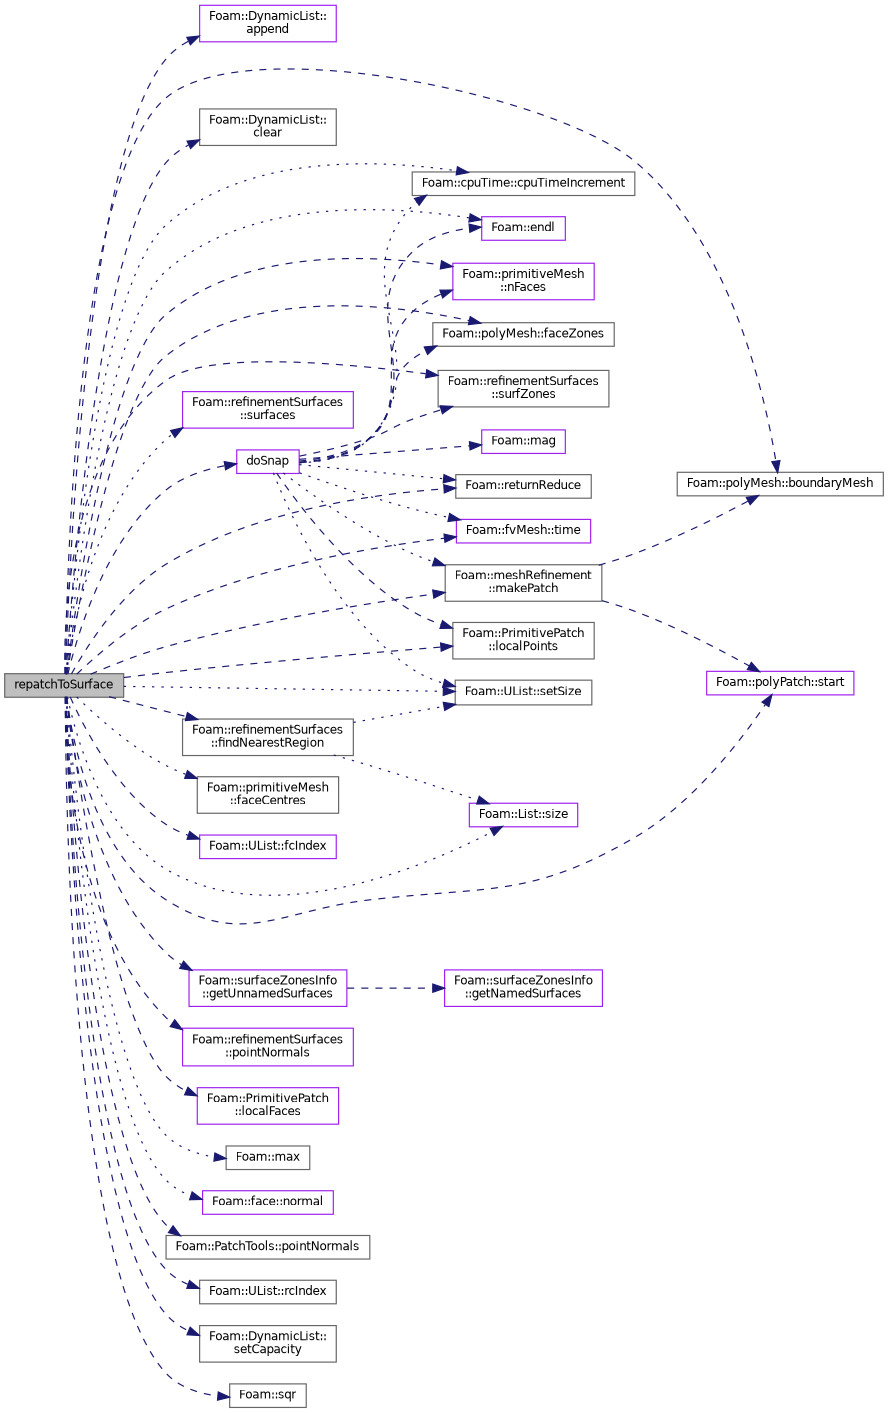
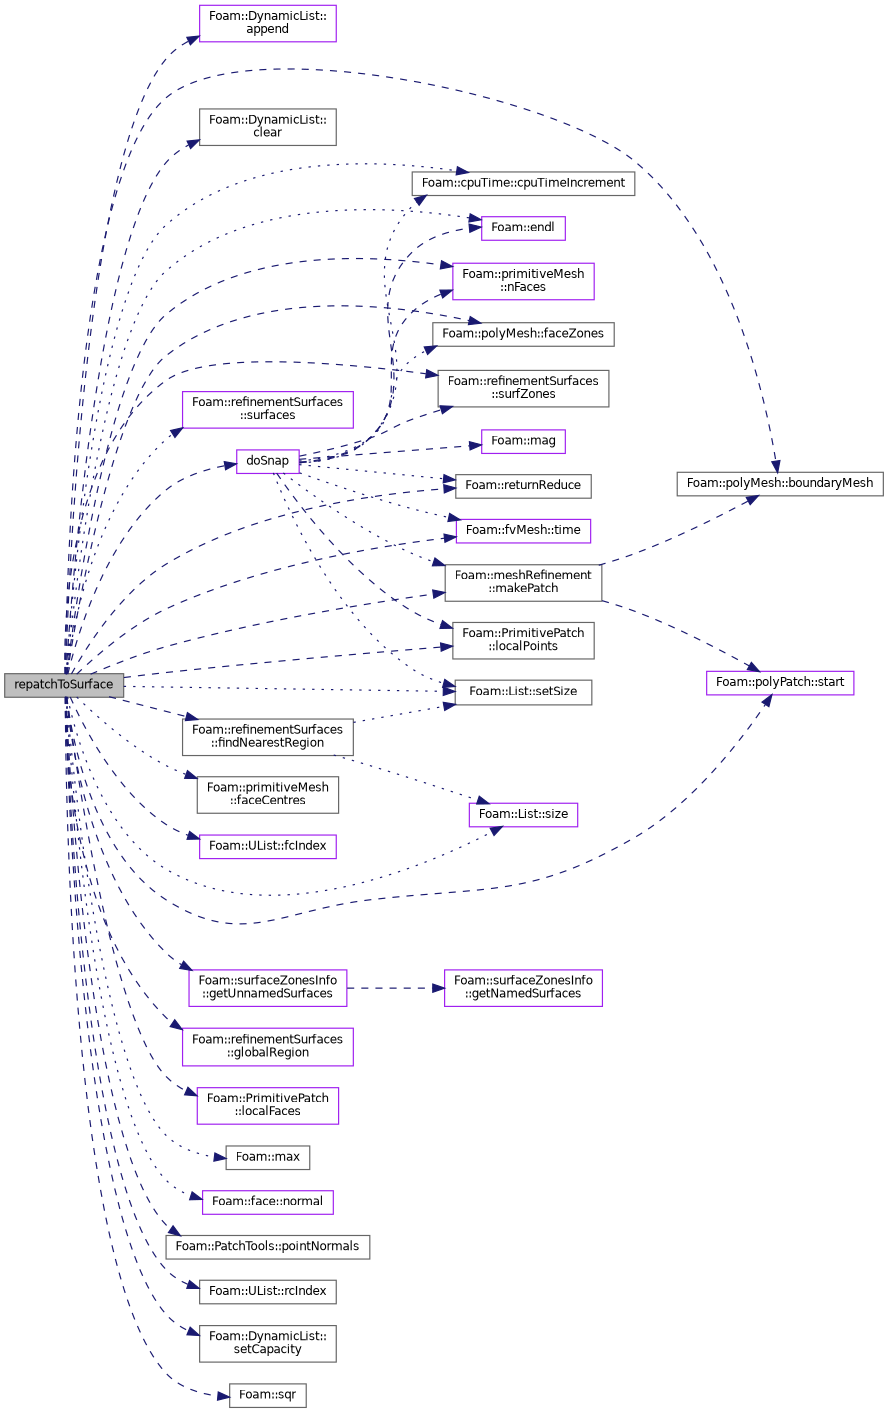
  digraph {
    rankdir=LR
    node [color=gray40 fontname=Helvetica fontsize=10 shape=record]
    edge [color=midnightblue fontname=Helvetica fontsize=10 labelfontname=Helvetica labelfontsize=10 style=dashed]
    n1 [fillcolor=grey75 fontcolor=black height=0.2 label=repatchToSurface style=filled width=0.4]
    n2 [color=purple height=0.2 label="Foam::DynamicList::\lappend" width=0.4]
    n3 [height=0.2 label="Foam::polyMesh::boundaryMesh" width=0.4]
    n4 [height=0.2 label="Foam::DynamicList::\lclear" width=0.4]
    n5 [height=0.2 label="Foam::cpuTime::cpuTimeIncrement" width=0.4]
    n6 [color=purple height=0.2 label=doSnap width=0.4]
    n7 [color=purple height=0.2 label="Foam::endl" width=0.4]
    n8 [color=purple height=0.2 label="Foam::primitiveMesh\l::nFaces" width=0.4]
    n9 [height=0.2 label="Foam::polyMesh::faceZones" width=0.4]
    n10 [color=purple height=0.2 label="Foam::refinementSurfaces\l::surfaces" width=0.4]
    n11 [height=0.2 label="Foam::refinementSurfaces\l::surfZones" width=0.4]
    n12 [height=0.2 label="Foam::returnReduce" width=0.4]
    n13 [color=purple height=0.2 label="Foam::fvMesh::time" width=0.4]
    n14 [height=0.2 label="Foam::meshRefinement\l::makePatch" width=0.4]
    n15 [color=purple height=0.2 label="Foam::polyPatch::start" width=0.4]
-   n16 [height=0.2 label="Foam::UList::setSize" width=0.4]
+   n16 [height=0.2 label="Foam::List::setSize" width=0.4]
    n17 [height=0.2 label="Foam::PrimitivePatch\l::localPoints" width=0.4]
    n18 [height=0.2 label="Foam::primitiveMesh\l::faceCentres" width=0.4]
    n19 [color=purple height=0.2 label="Foam::UList::fcIndex" width=0.4]
    n20 [height=0.2 label="Foam::refinementSurfaces\l::findNearestRegion" width=0.4]
    n21 [color=purple height=0.2 label="Foam::List::size" width=0.4]
    n22 [color=purple height=0.2 label="Foam::surfaceZonesInfo\l::getUnnamedSurfaces" width=0.4]
-   n23 [color=purple height=0.2 label="Foam::refinementSurfaces\l::pointNormals" width=0.4]
+   n23 [color=purple height=0.2 label="Foam::refinementSurfaces\l::globalRegion" width=0.4]
    n24 [color=purple height=0.2 label="Foam::PrimitivePatch\l::localFaces" width=0.4]
    n25 [height=0.2 label="Foam::max" width=0.4]
    n26 [color=purple height=0.2 label="Foam::face::normal" width=0.4]
    n27 [height=0.2 label="Foam::PatchTools::pointNormals" width=0.4]
    n28 [height=0.2 label="Foam::UList::rcIndex" width=0.4]
    n29 [height=0.2 label="Foam::DynamicList::\lsetCapacity" width=0.4]
    n30 [height=0.2 label="Foam::sqr" width=0.4]
    n31 [color=purple height=0.2 label="Foam::mag" width=0.4]
    n32 [color=purple height=0.2 label="Foam::surfaceZonesInfo\l::getNamedSurfaces" width=0.4]
    n1 -> n2
    n1 -> n3
    n1 -> n4
    n1 -> n5 [style=dotted]
    n1 -> n6
    n1 -> n7 [style=dotted]
    n1 -> n8
    n1 -> n9
    n1 -> n10 [style=dotted]
    n1 -> n11
    n1 -> n12
    n1 -> n13
    n1 -> n14
    n1 -> n15
    n1 -> n16 [style=dotted]
    n1 -> n17
    n1 -> n18 [style=dotted]
    n1 -> n19
    n1 -> n20
    n1 -> n21 [style=dotted]
    n1 -> n22
    n1 -> n23
    n1 -> n24
    n1 -> n25 [style=dotted]
    n1 -> n26 [style=dotted]
    n1 -> n27
    n1 -> n28
    n1 -> n29
    n1 -> n30
    n6 -> n5 [style=dotted]
    n6 -> n7
    n6 -> n8
-   n6 -> n9
+   n6 -> n9 [style=dotted]
    n6 -> n11
    n6 -> n12 [style=dotted]
    n6 -> n13 [style=dotted]
    n6 -> n14 [style=dotted]
    n6 -> n16 [style=dotted]
    n6 -> n17
    n6 -> n31
    n14 -> n3
    n14 -> n15
    n20 -> n16 [style=dotted]
    n20 -> n21 [style=dotted]
    n22 -> n32
  }
